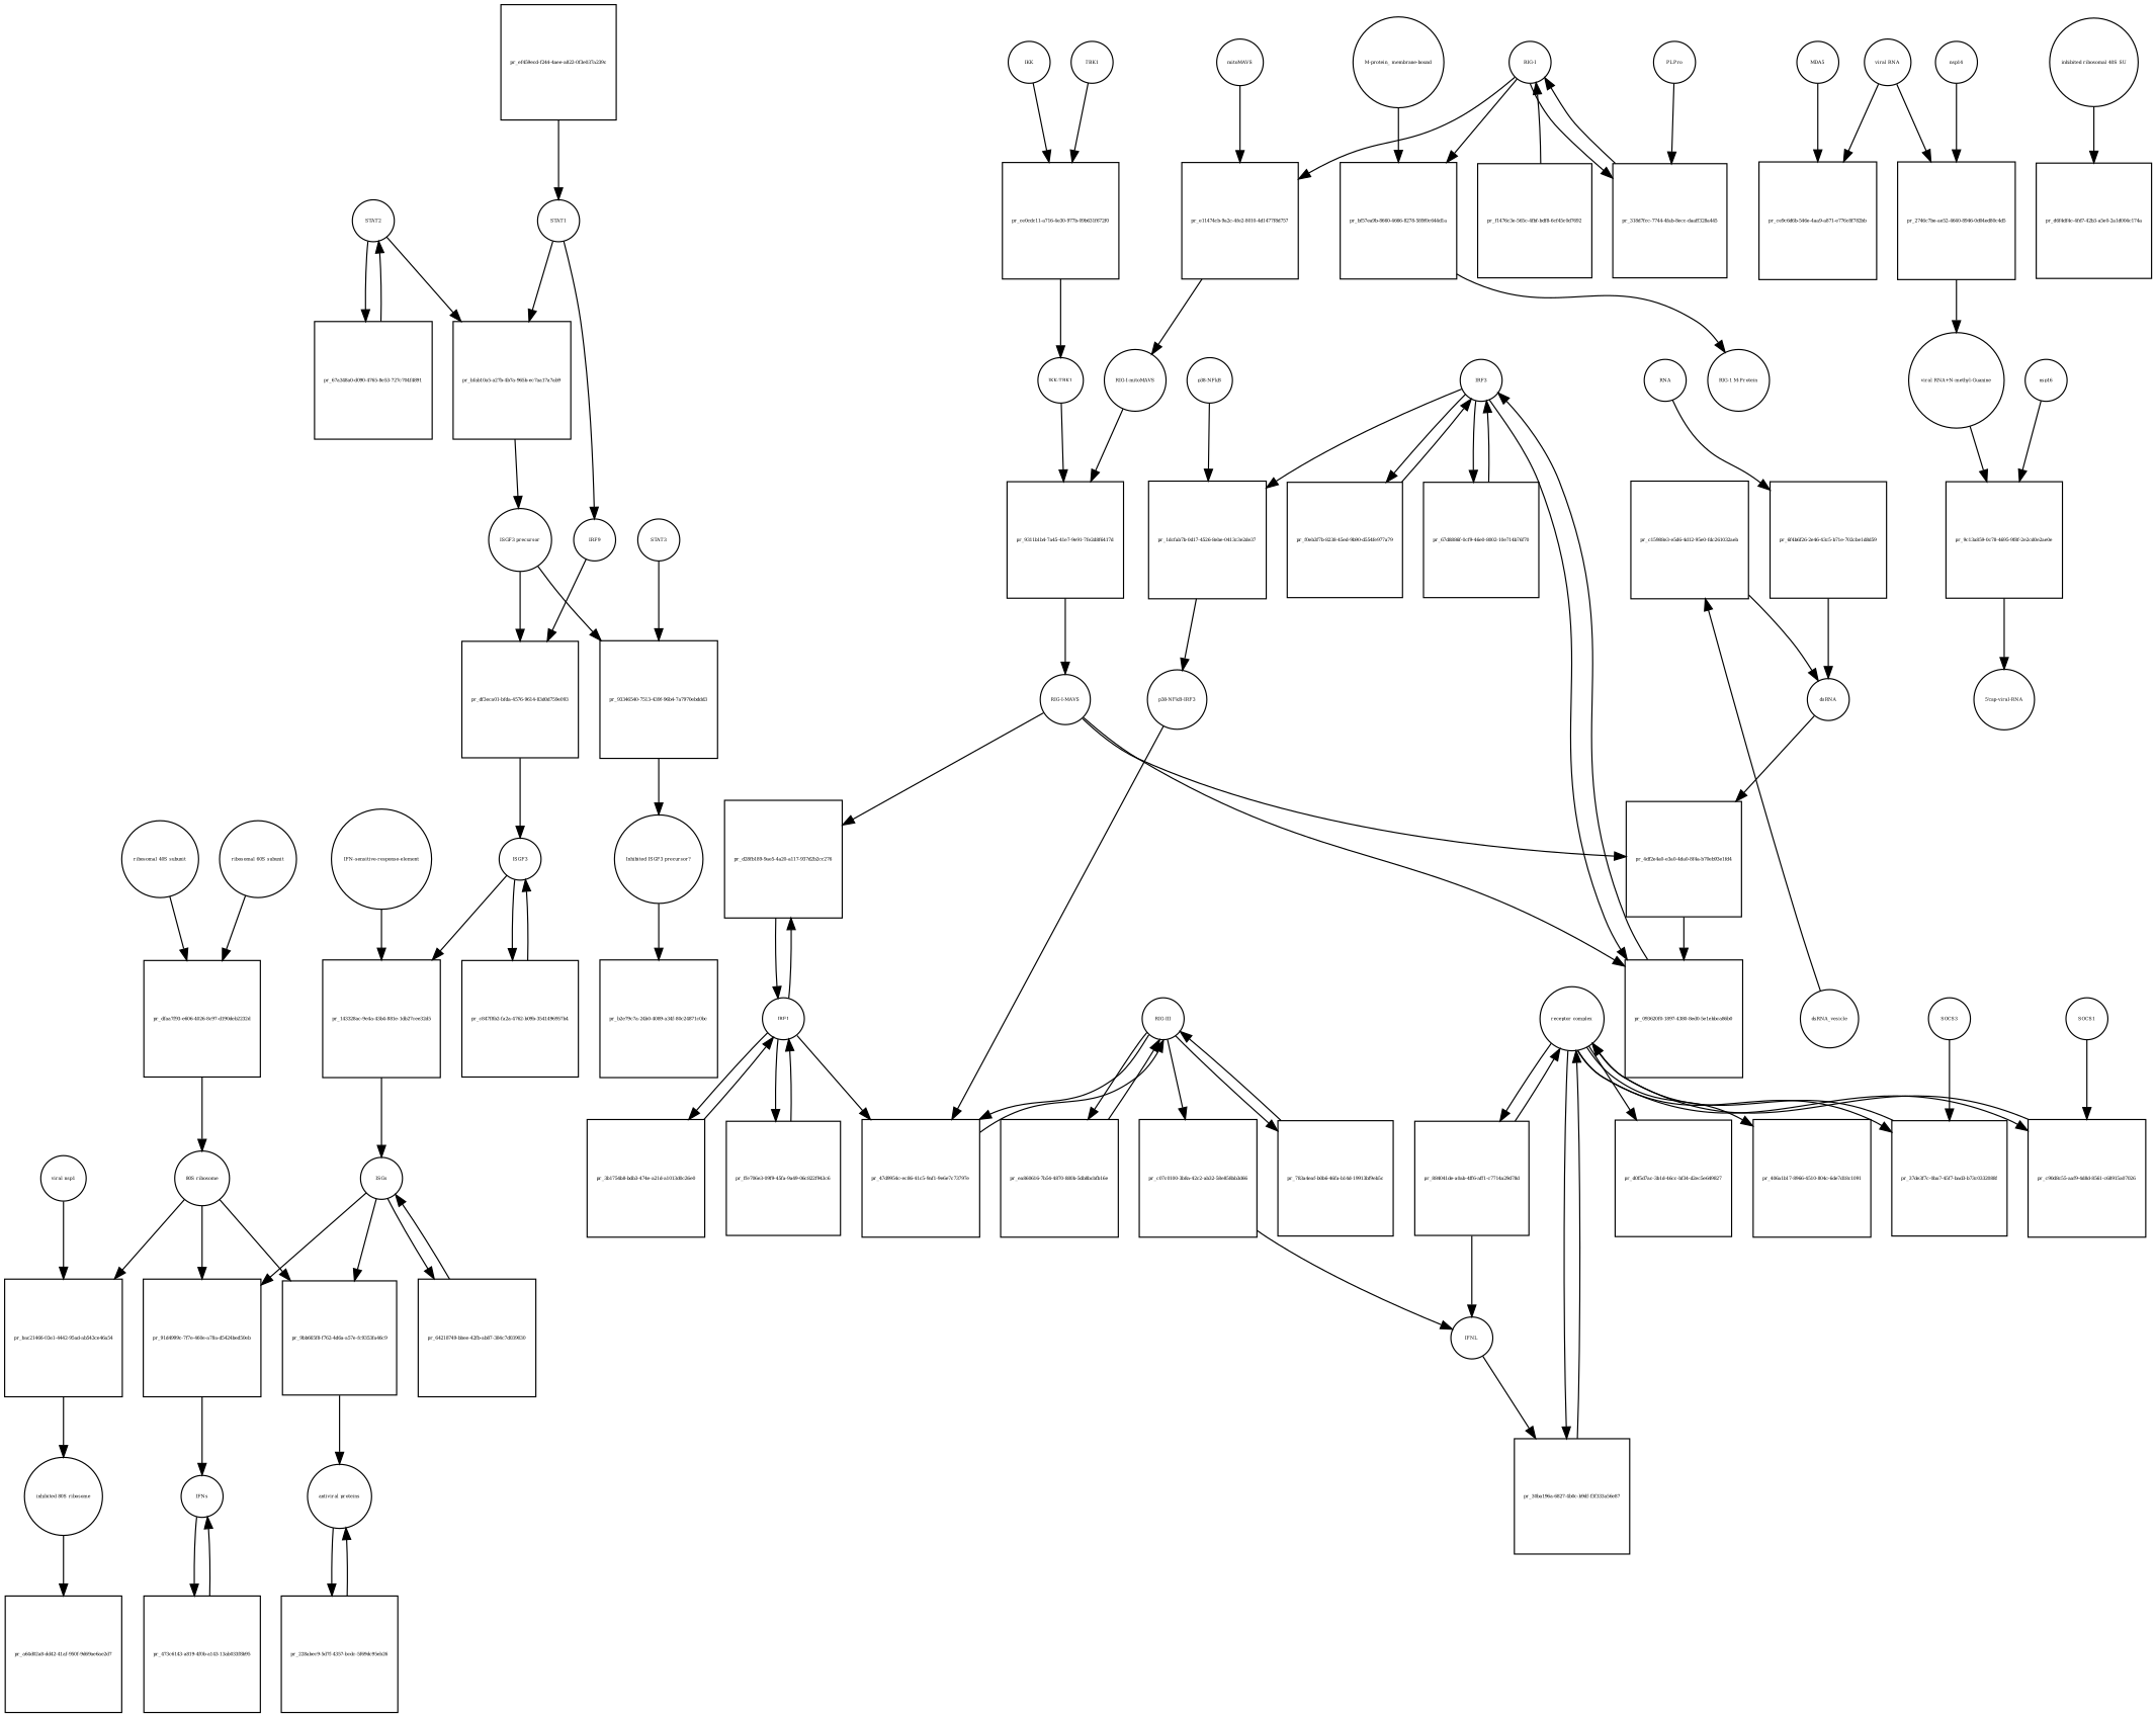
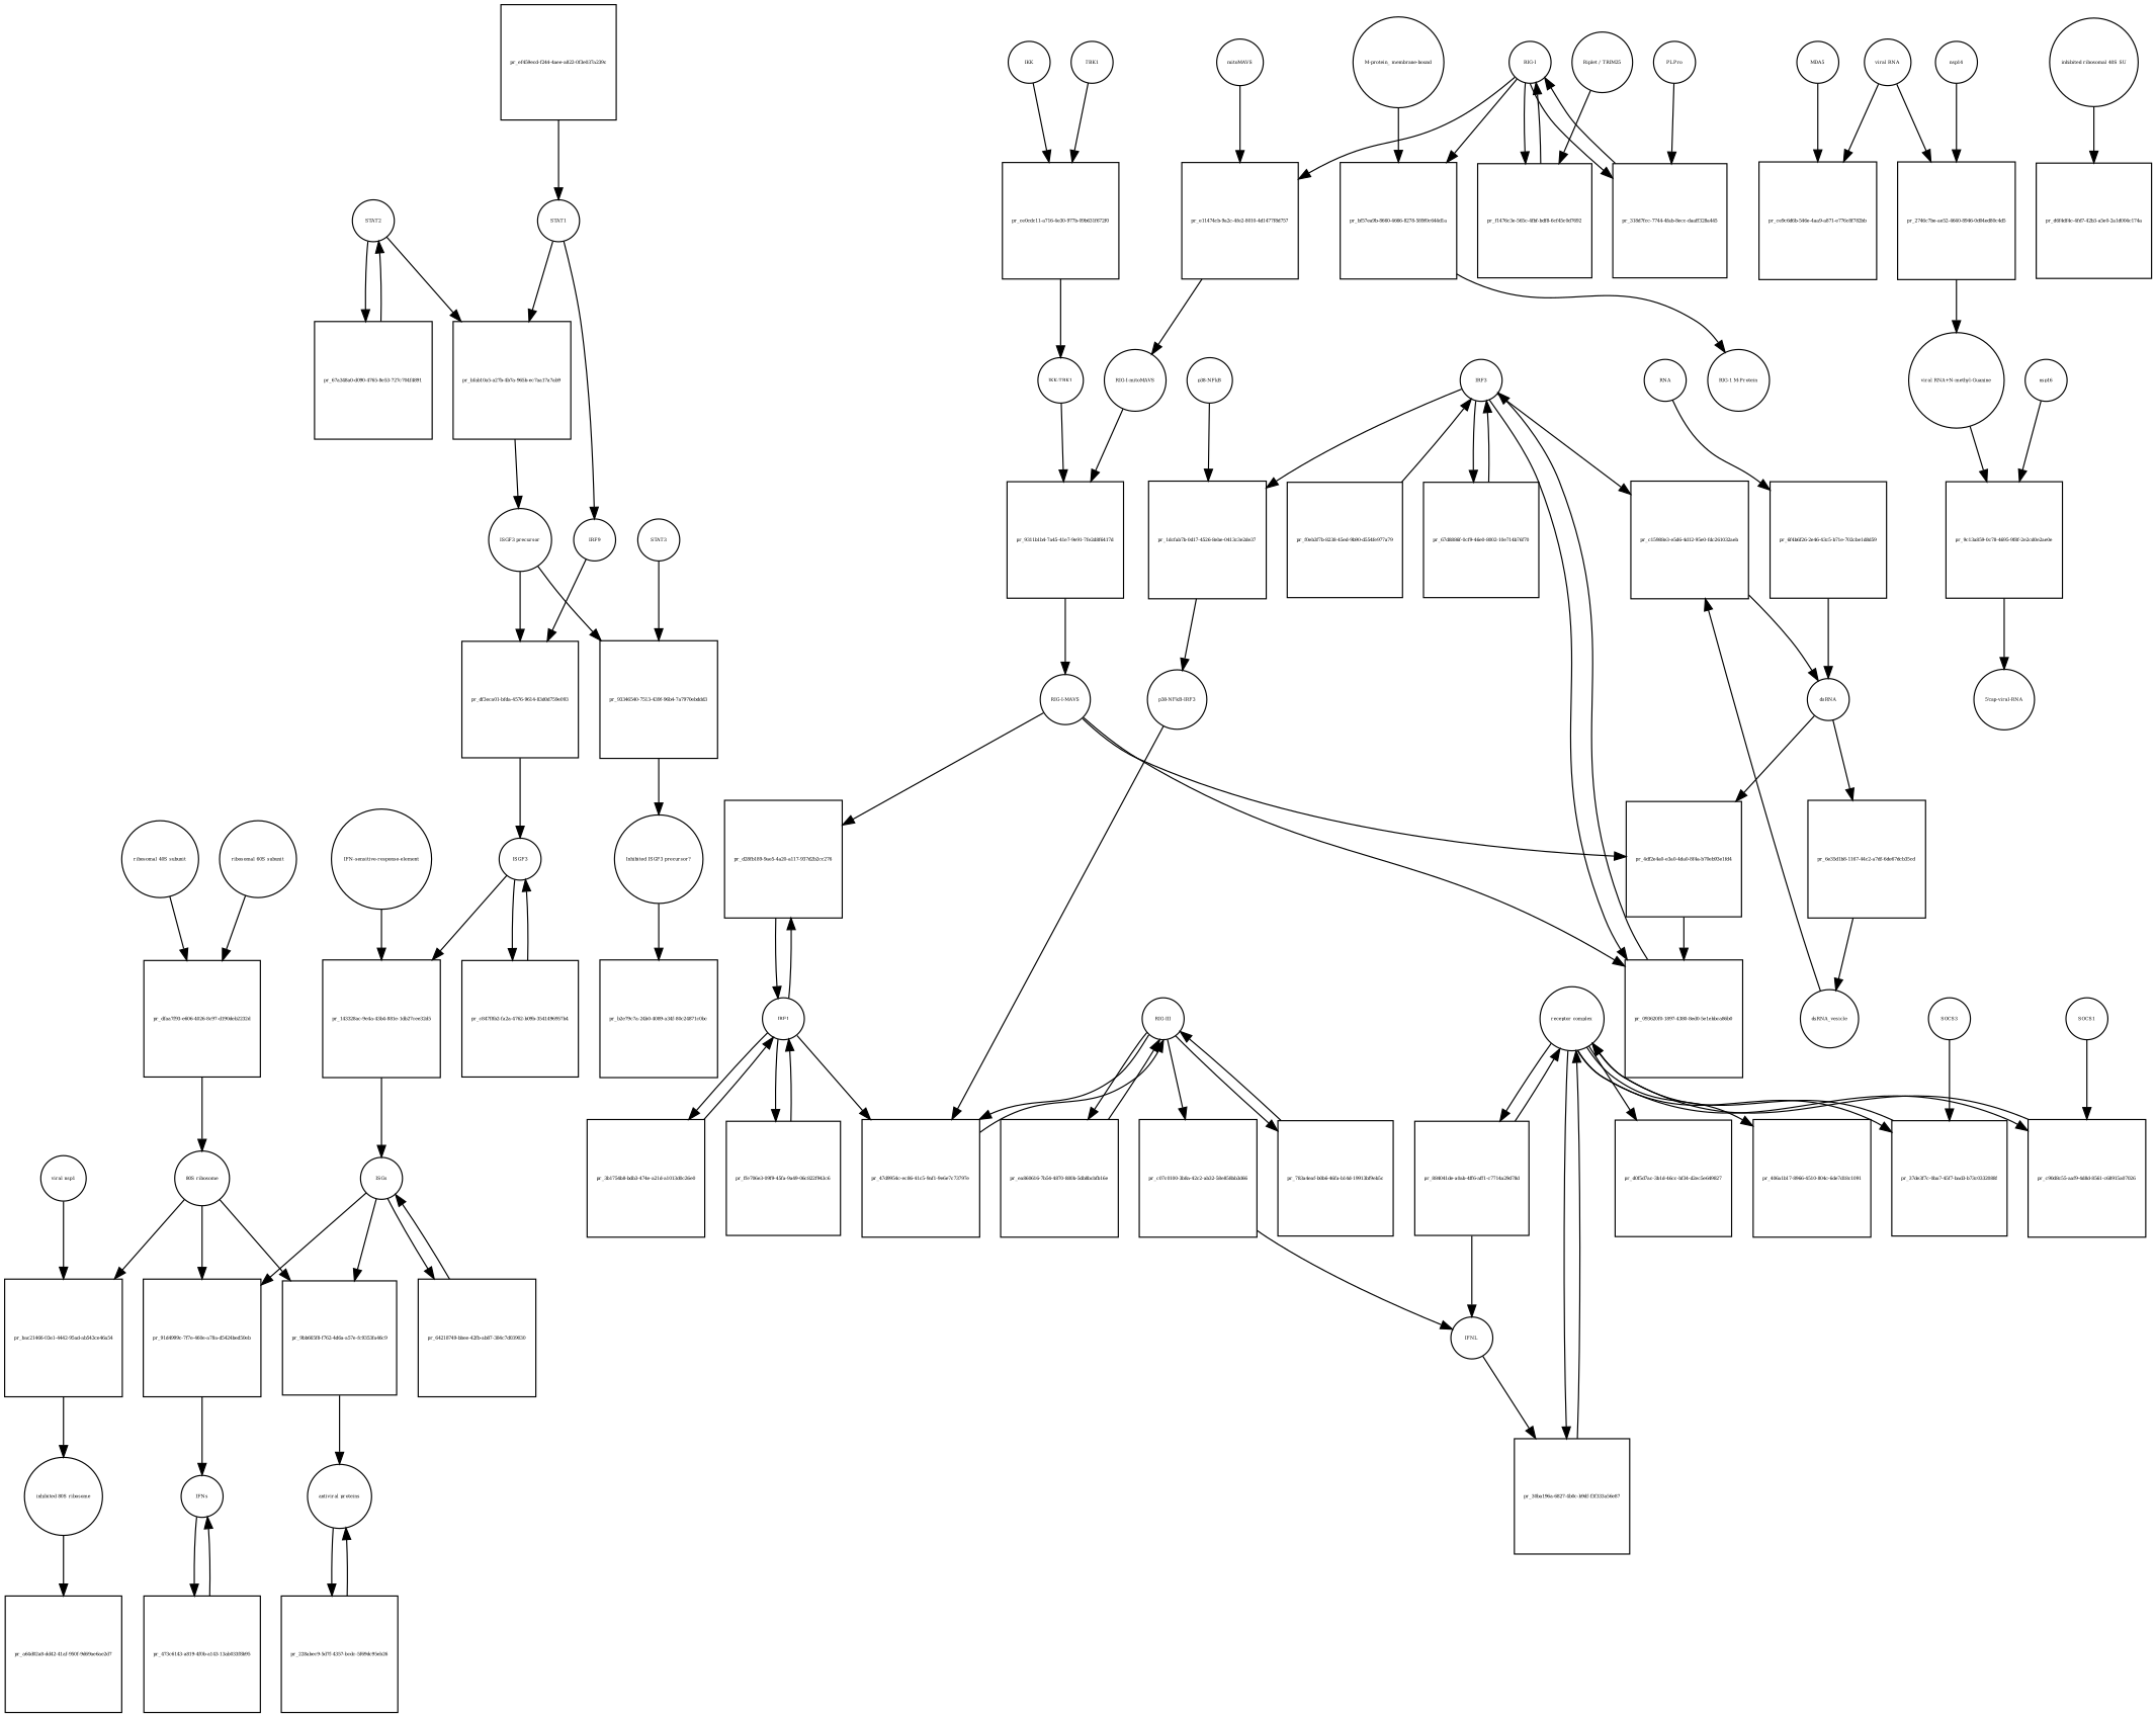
  strict digraph {
    node [bipartite=1 cls=process fontsize=4 shape=square]
    edge [interaction_type=consumption]
    n1 [bipartite=0 cls=macromolecule label=STAT1 shape=circle]
    n2 [label="pr_bfab10a5-a27b-4b7a-965b-ec7aa17a7ab9"]
    n3 [bipartite=0 cls=macromolecule label=IRF9 shape=circle]
    n4 [bipartite=0 cls=complex label="ISGF3 precursor" shape=circle]
    n5 [label="pr_ef459ecd-f244-4aee-a822-0f3e037a239c"]
    n6 [label="pr_df3eca01-bfda-4576-9614-83d0d759e093"]
    n7 [label="pr_93346540-7513-439f-96b4-7a7970ebddd3"]
    n8 [bipartite=0 cls=macromolecule label=STAT2 shape=circle]
    n9 [label="pr_67a348a0-d090-4765-8e53-727c704f4891"]
    n10 [bipartite=0 cls=complex label=ISGF3 shape=circle]
    n11 [bipartite=0 cls=complex label="Inhibited ISGF3 precursor?" shape=circle]
    n12 [label="pr_143328ac-9e4a-43b4-881e-1db27cee32d5"]
    n13 [label="pr_c847f8b2-fa2a-4762-b09b-3541496957b4"]
    n14 [bipartite=0 cls="nucleic acid feature" label=ISGs shape=circle]
    n15 [bipartite=0 cls=complex label="receptor complex" shape=circle]
    n16 [label="pr_30ba196a-6827-4b0c-b9df-f3f333a56e87"]
    n17 [label="pr_37de3f7c-0ba7-45f7-bad3-b73c0332088f"]
    n18 [label="pr_c90d8c55-aaf9-4d8d-8561-c68915a07026"]
    n19 [label="pr_d0f5d7ac-3b1d-46cc-bf34-d2ec5e649827"]
    n20 [label="pr_406a1b17-8966-4510-804c-6de7d18c1091"]
    n21 [label="pr_884041de-a0ab-4ff6-aff1-c7714a29d78d"]
    n22 [bipartite=0 cls=macromolecule label=IFNL shape=circle]
    n23 [bipartite=0 cls="nucleic acid feature" label="IFN-sensitive-response-element" shape=circle]
    n24 [label="pr_91d4999c-7f7e-460e-a78a-d5424bed50eb"]
    n25 [label="pr_9bb665f8-f762-4d6a-a57e-fc9353fa46c9"]
    n26 [label="pr_64218749-bbee-42fb-ab87-384c7d039030"]
    n27 [bipartite=0 cls=macromolecule label=IFNs shape=circle]
    n28 [bipartite=0 cls=macromolecule label="antiviral proteins" shape=circle]
    n29 [label="pr_473c6143-a819-4f0b-a143-13ab033f8b95"]
    n30 [bipartite=0 cls=complex label="80S ribosome" shape=circle]
    n31 [label="pr_bac21466-03e1-4442-95ad-ab543ce46a54"]
    n32 [bipartite=0 cls=complex label="inhibited 80S ribosome" shape=circle]
    n33 [label="pr_228abec9-5d7f-4357-bcdc-5f69dc95eb26"]
    n34 [bipartite=0 cls="nucleic acid feature" label="viral RNA" shape=circle]
    n35 [label="pr_ce9c6d6b-546e-4aa9-a871-e776c8f782bb"]
    n36 [label="pr_2746c7be-ae52-4640-8946-0d04ed80c4d5"]
    n37 [bipartite=0 cls="nucleic acid feature" label="viral RNA+N-methyl-Guanine" shape=circle]
    n38 [bipartite=0 cls=macromolecule label=MDA5 shape=circle]
    n39 [label="pr_9c13a859-0c78-4695-9f8f-2e2cd0e2ae0e"]
    n40 [bipartite=0 cls="nucleic acid feature" label="5'cap-viral-RNA" shape=circle]
    n41 [bipartite=0 cls=macromolecule label=nsp14 shape=circle]
    n42 [bipartite=0 cls=macromolecule label=nsp16 shape=circle]
    n43 [bipartite=0 cls=macromolecule label=IKK shape=circle]
    n44 [label="pr_ce0cdc11-a716-4e30-977b-09b631f672f0"]
    n45 [bipartite=0 cls=complex label="IKK-TBK1" shape=circle]
    n46 [label="pr_9311b1b4-7a45-41e7-9e91-7fe2d8f6417d"]
    n47 [bipartite=0 cls=macromolecule label=TBK1 shape=circle]
    n48 [bipartite=0 cls=complex label="RIG-I-MAVS" shape=circle]
    n49 [bipartite=0 cls=macromolecule label=IRF3 shape=circle]
    n50 [label="pr_093620f0-1897-4380-8ed0-5e1ebbca86b0"]
    n51 [label="pr_1dcfab7b-0d17-4526-8ebe-0413c3e2de37"]
    n52 [label="pr_f0eb3f7b-8238-45ed-9b90-d554fe977a79"]
    n53 [label="pr_67d8886f-0cf9-46e0-8002-10e714b76f70"]
    n54 [bipartite=0 cls=complex label="p38-NFkB-IRF3" shape=circle]
    n55 [label="pr_4df2e4a0-e3a0-4da0-8f4a-b70eb93e1fd4"]
    n56 [label="pr_d28fb189-9ae5-4a20-a117-937d2b2cc276"]
    n57 [bipartite=0 cls=macromolecule label=IRF1 shape=circle]
    n58 [bipartite=0 cls="nucleic acid feature" label=dsRNA shape=circle]
+   n59 [label="pr_6e35d1b8-1167-44c2-a7df-6de67dcb35cd"]
    n60 [bipartite=0 cls="nucleic acid feature" label=dsRNA_vesicle shape=circle]
    n61 [label="pr_47d9954c-ec86-41c5-9af1-9e6e7c73797e"]
    n62 [label="pr_3b1754b8-bdb3-474e-a21d-a1013d0c26e0"]
    n63 [label="pr_ffe706e3-09f9-45fa-9a49-06c822f943c6"]
    n64 [bipartite=0 cls=macromolecule label="RIG-III" shape=circle]
    n65 [label="pr_783a4eaf-b0b6-46fa-b14d-19913bf9eb5c"]
    n66 [label="pr_ea860616-7b54-4870-880b-5db8bcbfb16e"]
    n67 [label="pr_c07c0100-3b8a-42c2-ab32-58e858bb3d66"]
    n68 [bipartite=0 cls=macromolecule label="RIG-I" shape=circle]
    n69 [label="pr_bf57ea9b-8660-4666-8278-589f0c644d1a"]
    n70 [label="pr_e11474cb-9a2c-4fe2-8010-4d1477f8d757"]
    n71 [label="pr_f1476c3e-565c-4fbf-bdf8-6cf45c0d7692"]
    n72 [label="pr_318d7fcc-7744-4fab-8ecc-daaff328a445"]
    n73 [bipartite=0 cls=complex label="RIG-1 M-Protein" shape=circle]
    n74 [bipartite=0 cls=complex label="RIG-I-mitoMAVS" shape=circle]
    n75 [bipartite=0 cls=complex label="p38-NFkB" shape=circle]
    n76 [label="pr_c15988e3-e5d6-4d12-95e0-fdc261032aeb"]
    n77 [bipartite=0 cls="nucleic acid feature" label=RNA shape=circle]
    n78 [label="pr_6f4b6f26-2e46-43c5-b71e-702cbe1d8d59"]
    n79 [bipartite=0 cls=complex label="ribosomal 60S subunit" shape=circle]
    n80 [label="pr_dfaa7f93-e606-4026-8c97-d190deb2232d"]
    n81 [bipartite=0 cls=complex label="ribosomal 40S subunit" shape=circle]
    n82 [annotation="urn_miriam_doi_10.1101%2F2020.05.18.102467" bipartite=0 cls=complex label="inhibited ribosomal 40S SU" shape=circle]
    n83 [label="pr_d6f4df4c-4fd7-42b3-a5e0-2a1d004c174a"]
    n84 [bipartite=0 cls=macromolecule label="viral nsp1" shape=circle]
    n85 [label="pr_a64d02a8-dd42-41af-950f-9d69ae6ae2d7"]
    n86 [label="pr_b2e79c7a-24b0-4089-a34f-80c24871c0bc"]
    n87 [bipartite=0 cls=macromolecule label=STAT3 shape=circle]
    n88 [bipartite=0 cls=macromolecule label=SOCS3 shape=circle]
    n89 [bipartite=0 cls=macromolecule label=SOCS1 shape=circle]
    n90 [bipartite=0 cls=macromolecule label="M-protein_ membrane-bound" shape=circle]
    n91 [bipartite=0 cls=macromolecule label=mitoMAVS shape=circle]
+   n92 [bipartite=0 cls=macromolecule label="Riplet / TRIM25" shape=circle]
    n93 [bipartite=0 cls=macromolecule label=PLPro shape=circle]
    n1 -> n2
    n1 -> n3
    n2 -> n4 [interaction_type=production]
    n3 -> n6
    n4 -> n6
    n4 -> n7
    n5 -> n1 [interaction_type=production]
    n6 -> n10 [interaction_type=production]
    n7 -> n11 [interaction_type=production]
    n8 -> n2
    n8 -> n9
    n9 -> n8 [interaction_type=production]
    n10 -> n12 [interaction_type="necessary stimulation"]
    n10 -> n13
    n11 -> n86
    n12 -> n14 [interaction_type=production]
    n13 -> n10 [interaction_type=production]
    n14 -> n24
    n14 -> n25
    n14 -> n26
    n15 -> n16
    n15 -> n17
    n15 -> n18
    n15 -> n19
    n15 -> n20
    n15 -> n21
    n16 -> n15 [interaction_type=production]
    n17 -> n15 [interaction_type=production]
    n18 -> n15 [interaction_type=production]
    n21 -> n15 [interaction_type=production]
    n21 -> n22 [interaction_type=production]
    n22 -> n16 [interaction_type=stimulation]
    n23 -> n12
    n24 -> n27 [interaction_type=production]
    n25 -> n28 [interaction_type=production]
    n26 -> n14 [interaction_type=production]
    n27 -> n29
    n28 -> n33
    n29 -> n27 [interaction_type=production]
    n30 -> n24 [interaction_type=catalysis]
    n30 -> n25 [interaction_type=catalysis]
    n30 -> n31
    n31 -> n32 [interaction_type=production]
    n32 -> n85
    n33 -> n28 [interaction_type=production]
    n34 -> n35
    n34 -> n36
    n36 -> n37 [interaction_type=production]
    n37 -> n39
    n38 -> n35 [annotation="urn_miriam_doi_10.1016%2Fj.chom.2020.05.008" interaction_type=catalysis]
    n39 -> n40 [interaction_type=production]
    n41 -> n36 [interaction_type=catalysis]
    n42 -> n39 [annotation="urn_miriam_doi_10.1016%2Fj.chom.2020.05.008" interaction_type=catalysis]
    n43 -> n44
    n44 -> n45 [interaction_type=production]
    n45 -> n46
    n46 -> n48 [interaction_type=production]
    n47 -> n44
    n48 -> n50 [interaction_type=stimulation]
    n48 -> n55
    n48 -> n56 [interaction_type=catalysis]
    n49 -> n50
    n49 -> n51
-   n49 -> n52
+   n49 -> n76
    n49 -> n53
    n50 -> n49 [interaction_type=production]
    n51 -> n54 [interaction_type=production]
    n52 -> n49 [interaction_type=production]
    n53 -> n49 [interaction_type=production]
    n54 -> n61 [interaction_type=stimulation]
    n55 -> n50 [interaction_type=production]
    n56 -> n57 [interaction_type=production]
    n57 -> n56
    n57 -> n61 [interaction_type=stimulation]
    n57 -> n62
    n57 -> n63
    n58 -> n55 [interaction_type="necessary stimulation"]
+   n58 -> n59
+   n59 -> n60 [interaction_type=production]
    n60 -> n76
    n61 -> n64 [interaction_type=production]
    n62 -> n57 [interaction_type=production]
    n63 -> n57 [interaction_type=production]
    n64 -> n61
    n64 -> n65
    n64 -> n66
    n64 -> n67
    n65 -> n64 [interaction_type=production]
    n66 -> n64 [interaction_type=production]
    n67 -> n22 [interaction_type=production]
    n68 -> n69
    n68 -> n70
+   n68 -> n71
    n68 -> n72
    n69 -> n73 [interaction_type=production]
    n70 -> n74 [interaction_type=production]
    n71 -> n68 [interaction_type=production]
    n72 -> n68 [interaction_type=production]
    n74 -> n46
    n75 -> n51
    n76 -> n58 [interaction_type=production]
    n77 -> n78
    n78 -> n58 [interaction_type=production]
    n79 -> n80
    n80 -> n30 [interaction_type=production]
    n81 -> n80
    n82 -> n83
    n84 -> n31
    n87 -> n7
    n88 -> n17
    n89 -> n18
    n90 -> n69
    n91 -> n70
+   n92 -> n71 [interaction_type=catalysis]
    n93 -> n72 [interaction_type=catalysis]
  }
